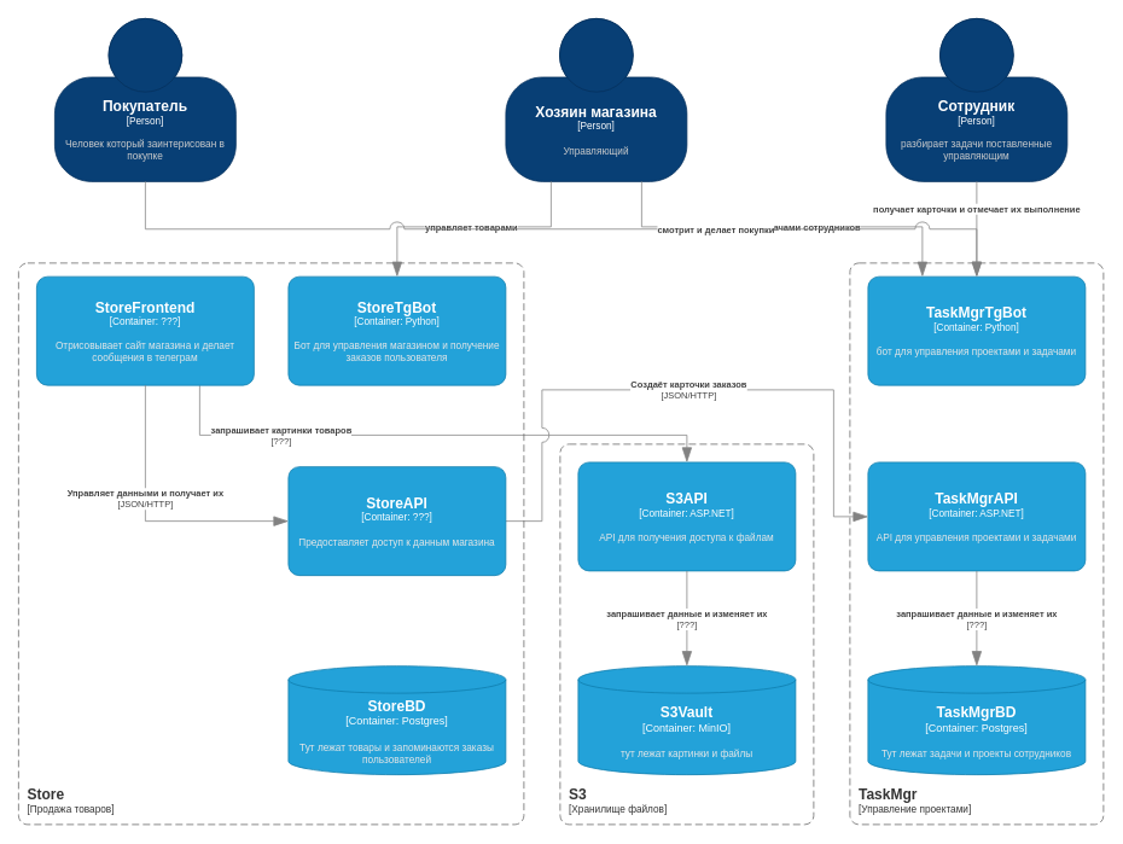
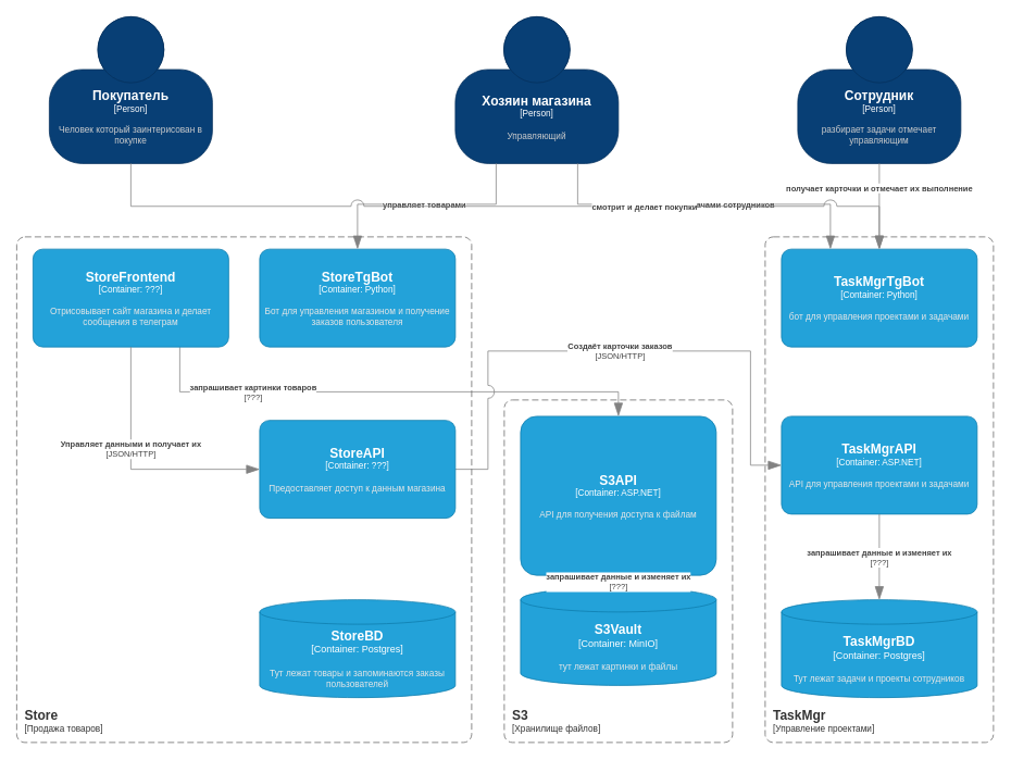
  <mxCell id="0" />
  <mxCell id="1" parent="0" />
  <mxCell id="2" value="&lt;div style=&quot;text-align: left&quot;&gt;&lt;div style=&quot;text-align: center&quot;&gt;&lt;b&gt;запрашивает картинки товаров&lt;/b&gt;&lt;/div&gt;&lt;div style=&quot;text-align: center&quot;&gt;[???]&lt;/div&gt;&lt;/div&gt;" style="endArrow=blockThin;html=1;fontSize=10;fontColor=#404040;strokeWidth=1;endFill=1;strokeColor=#828282;elbow=vertical;metaEdit=1;endSize=14;startSize=14;jumpStyle=arc;jumpSize=16;rounded=0;edgeStyle=orthogonalEdgeStyle;exitX=0.75;exitY=1;exitDx=0;exitDy=0;exitPerimeter=0;entryX=0.5;entryY=0;entryDx=0;entryDy=0;entryPerimeter=0;" parent="1" source="19" target="12" edge="1"><mxGeometry x="-0.534" width="240" relative="1" as="geometry"><mxPoint x="758" y="297.5" as="sourcePoint" /><mxPoint x="758" y="402.5" as="targetPoint" /><mxPoint as="offset" /><Array as="points"><mxPoint x="220" y="480" /><mxPoint x="758" y="480" /></Array></mxGeometry></mxCell>
  <mxCell id="3" value="" style="group" parent="1" vertex="1" connectable="0"><mxGeometry x="938" y="290" width="280" height="620" as="geometry" /></mxCell>
  <mxCell id="4" value="&lt;font style=&quot;font-size: 16px&quot;&gt;&lt;b&gt;TaskMgrBD&lt;/b&gt;&lt;/font&gt;&lt;div&gt;[Container:&amp;nbsp;Postgres]&lt;/div&gt;&lt;br&gt;&lt;div&gt;&lt;font style=&quot;font-size: 11px&quot;&gt;&lt;font color=&quot;#E6E6E6&quot;&gt;Тут лежат задачи и проекты сотрудников&lt;/font&gt;&lt;/div&gt;" style="shape=cylinder3;size=15;whiteSpace=wrap;html=1;boundedLbl=1;rounded=0;labelBackgroundColor=none;fillColor=#23A2D9;fontSize=12;fontColor=#ffffff;align=center;strokeColor=#0E7DAD;metaEdit=1;points=[[0.5,0,0],[1,0.25,0],[1,0.5,0],[1,0.75,0],[0.5,1,0],[0,0.75,0],[0,0.5,0],[0,0.25,0]];resizable=0;" parent="3" vertex="1"><mxGeometry x="20" y="445" width="240" height="120" as="geometry" /></mxCell>
  <mxCell id="5" value="&lt;font style=&quot;font-size: 16px&quot;&gt;&lt;b&gt;TaskMgrAPI&lt;/b&gt;&lt;/font&gt;&lt;div&gt;[Container: ASP.NET]&lt;/div&gt;&lt;br&gt;&lt;div&gt;&lt;font style=&quot;font-size: 11px&quot;&gt;&lt;font color=&quot;#E6E6E6&quot;&gt;API для управления проектами и задачами&lt;/font&gt;&lt;/div&gt;" style="rounded=1;whiteSpace=wrap;html=1;fontSize=11;labelBackgroundColor=none;fillColor=#23A2D9;fontColor=#ffffff;align=center;arcSize=10;strokeColor=#0E7DAD;metaEdit=1;resizable=0;points=[[0.25,0,0],[0.5,0,0],[0.75,0,0],[1,0.25,0],[1,0.5,0],[1,0.75,0],[0.75,1,0],[0.5,1,0],[0.25,1,0],[0,0.75,0],[0,0.5,0],[0,0.25,0]];" parent="3" vertex="1"><mxGeometry x="20" y="220" width="240" height="120" as="geometry" /></mxCell>
  <mxCell id="6" value="&lt;div style=&quot;text-align: left&quot;&gt;&lt;div style=&quot;text-align: center&quot;&gt;&lt;b&gt;запрашивает данные и изменяет их&lt;/b&gt;&lt;/div&gt;&lt;div style=&quot;text-align: center&quot;&gt;[???]&lt;/div&gt;&lt;/div&gt;" style="endArrow=blockThin;html=1;fontSize=10;fontColor=#404040;strokeWidth=1;endFill=1;strokeColor=#828282;elbow=vertical;metaEdit=1;endSize=14;startSize=14;jumpStyle=arc;jumpSize=16;rounded=0;edgeStyle=orthogonalEdgeStyle;exitX=0.5;exitY=1;exitDx=0;exitDy=0;exitPerimeter=0;entryX=0.5;entryY=0;entryDx=0;entryDy=0;entryPerimeter=0;" parent="3" source="5" target="4" edge="1"><mxGeometry width="240" relative="1" as="geometry"><mxPoint x="-200" y="350" as="sourcePoint" /><mxPoint x="-200" y="455" as="targetPoint" /></mxGeometry></mxCell>
  <mxCell id="7" value="&lt;font style=&quot;font-size: 16px&quot;&gt;&lt;b&gt;TaskMgrTgBot&lt;/b&gt;&lt;/font&gt;&lt;div&gt;[Container: Python]&lt;/div&gt;&lt;br&gt;&lt;div&gt;&lt;font style=&quot;font-size: 11px&quot;&gt;&lt;font color=&quot;#E6E6E6&quot;&gt;бот для управления проектами и задачами&lt;/font&gt;&lt;/div&gt;" style="rounded=1;whiteSpace=wrap;html=1;fontSize=11;labelBackgroundColor=none;fillColor=#23A2D9;fontColor=#ffffff;align=center;arcSize=10;strokeColor=#0E7DAD;metaEdit=1;resizable=0;points=[[0.25,0,0],[0.5,0,0],[0.75,0,0],[1,0.25,0],[1,0.5,0],[1,0.75,0],[0.75,1,0],[0.5,1,0],[0.25,1,0],[0,0.75,0],[0,0.5,0],[0,0.25,0]];" parent="3" vertex="1"><mxGeometry x="20" y="15" width="240" height="120" as="geometry" /></mxCell>
  <mxCell id="8" value="&lt;font style=&quot;font-size: 16px&quot;&gt;&lt;b&gt;&lt;div style=&quot;text-align: left&quot;&gt;TaskMgr&lt;/div&gt;&lt;/b&gt;&lt;/font&gt;&lt;div style=&quot;text-align: left&quot;&gt;[Управление проектами]&lt;/div&gt;" style="rounded=1;fontSize=11;whiteSpace=wrap;html=1;dashed=1;arcSize=20;fillColor=none;strokeColor=#666666;fontColor=#333333;labelBackgroundColor=none;align=left;verticalAlign=bottom;labelBorderColor=none;spacingTop=0;spacing=10;dashPattern=8 4;metaEdit=1;rotatable=0;perimeter=rectanglePerimeter;noLabel=0;labelPadding=0;allowArrows=0;connectable=0;expand=0;recursiveResize=0;editable=1;pointerEvents=0;absoluteArcSize=1;points=[[0.25,0,0],[0.5,0,0],[0.75,0,0],[1,0.25,0],[1,0.5,0],[1,0.75,0],[0.75,1,0],[0.5,1,0],[0.25,1,0],[0,0.75,0],[0,0.5,0],[0,0.25,0]];" parent="3" vertex="1"><mxGeometry width="280" height="620" as="geometry" /></mxCell>
  <mxCell id="9" value="" style="group" parent="1" vertex="1" connectable="0"><mxGeometry x="618" y="490" width="280" height="420" as="geometry" /></mxCell>
- <mxCell id="10" value="&lt;font style=&quot;font-size: 16px&quot;&gt;&lt;b&gt;S3Vault&lt;/b&gt;&lt;/font&gt;&lt;div&gt;[Container:&amp;nbsp;MinIO]&lt;/div&gt;&lt;br&gt;&lt;div&gt;&lt;font style=&quot;font-size: 11px&quot;&gt;&lt;font color=&quot;#E6E6E6&quot;&gt;тут лежат картинки и файлы&lt;/font&gt;&lt;/div&gt;" style="shape=cylinder3;size=15;whiteSpace=wrap;html=1;boundedLbl=1;rounded=0;labelBackgroundColor=none;fillColor=#23A2D9;fontSize=12;fontColor=#ffffff;align=center;strokeColor=#0E7DAD;metaEdit=1;points=[[0.5,0,0],[1,0.25,0],[1,0.5,0],[1,0.75,0],[0.5,1,0],[0,0.75,0],[0,0.5,0],[0,0.25,0]];resizable=0;" parent="9" vertex="1"><mxGeometry x="20" y="245" width="240" height="120" as="geometry" /></mxCell>
+ <mxCell id="10" value="&lt;font style=&quot;font-size: 16px&quot;&gt;&lt;b&gt;S3Vault&lt;/b&gt;&lt;/font&gt;&lt;div&gt;[Container:&amp;nbsp;MinIO]&lt;/div&gt;&lt;br&gt;&lt;div&gt;&lt;font style=&quot;font-size: 11px&quot;&gt;&lt;font color=&quot;#E6E6E6&quot;&gt;тут лежат картинки и файлы&lt;/font&gt;&lt;/div&gt;" style="shape=cylinder3;size=15;whiteSpace=wrap;html=1;boundedLbl=1;rounded=0;labelBackgroundColor=none;fillColor=#23A2D9;fontSize=12;fontColor=#ffffff;align=center;strokeColor=#0E7DAD;metaEdit=1;points=[[0.5,0,0],[1,0.25,0],[1,0.5,0],[1,0.75,0],[0.5,1,0],[0,0.75,0],[0,0.5,0],[0,0.25,0]];resizable=0;" parent="9" vertex="1"><mxGeometry x="20" y="230" width="240" height="120" as="geometry" /></mxCell>
  <mxCell id="11" value="&lt;font style=&quot;font-size: 16px&quot;&gt;&lt;b&gt;&lt;div style=&quot;text-align: left&quot;&gt;S3&lt;/div&gt;&lt;/b&gt;&lt;/font&gt;&lt;div style=&quot;text-align: left&quot;&gt;[Хранилище файлов]&lt;/div&gt;" style="rounded=1;fontSize=11;whiteSpace=wrap;html=1;dashed=1;arcSize=20;fillColor=none;strokeColor=#666666;fontColor=#333333;labelBackgroundColor=none;align=left;verticalAlign=bottom;labelBorderColor=none;spacingTop=0;spacing=10;dashPattern=8 4;metaEdit=1;rotatable=0;perimeter=rectanglePerimeter;noLabel=0;labelPadding=0;allowArrows=0;connectable=0;expand=0;recursiveResize=0;editable=1;pointerEvents=0;absoluteArcSize=1;points=[[0.25,0,0],[0.5,0,0],[0.75,0,0],[1,0.25,0],[1,0.5,0],[1,0.75,0],[0.75,1,0],[0.5,1,0],[0.25,1,0],[0,0.75,0],[0,0.5,0],[0,0.25,0]];" parent="9" vertex="1"><mxGeometry width="280" height="420" as="geometry" /></mxCell>
- <mxCell id="12" value="&lt;font style=&quot;font-size: 16px&quot;&gt;&lt;b&gt;S3API&lt;/b&gt;&lt;/font&gt;&lt;div&gt;[Container: ASP.NET]&lt;/div&gt;&lt;br&gt;&lt;div&gt;&lt;font style=&quot;font-size: 11px&quot;&gt;&lt;font color=&quot;#E6E6E6&quot;&gt;API для получения доступа к файлам&lt;/font&gt;&lt;/div&gt;" style="rounded=1;whiteSpace=wrap;html=1;fontSize=11;labelBackgroundColor=none;fillColor=#23A2D9;fontColor=#ffffff;align=center;arcSize=10;strokeColor=#0E7DAD;metaEdit=1;resizable=0;points=[[0.25,0,0],[0.5,0,0],[0.75,0,0],[1,0.25,0],[1,0.5,0],[1,0.75,0],[0.75,1,0],[0.5,1,0],[0.25,1,0],[0,0.75,0],[0,0.5,0],[0,0.25,0]];" parent="9" vertex="1"><mxGeometry x="20" y="20" width="240" height="120" as="geometry" /></mxCell>
+ <mxCell id="12" value="&lt;font style=&quot;font-size: 16px&quot;&gt;&lt;b&gt;S3API&lt;/b&gt;&lt;/font&gt;&lt;div&gt;[Container: ASP.NET]&lt;/div&gt;&lt;br&gt;&lt;div&gt;&lt;font style=&quot;font-size: 11px&quot;&gt;&lt;font color=&quot;#E6E6E6&quot;&gt;API для получения доступа к файлам&lt;/font&gt;&lt;/div&gt;" style="rounded=1;whiteSpace=wrap;html=1;fontSize=11;labelBackgroundColor=none;fillColor=#23A2D9;fontColor=#ffffff;align=center;arcSize=10;strokeColor=#0E7DAD;metaEdit=1;resizable=0;points=[[0.25,0,0],[0.5,0,0],[0.75,0,0],[1,0.25,0],[1,0.5,0],[1,0.75,0],[0.75,1,0],[0.5,1,0],[0.25,1,0],[0,0.75,0],[0,0.5,0],[0,0.25,0]];" parent="9" vertex="1"><mxGeometry x="20" y="20" width="240" height="195" as="geometry" /></mxCell>
  <mxCell id="13" value="&lt;div style=&quot;text-align: left&quot;&gt;&lt;div style=&quot;text-align: center&quot;&gt;&lt;b&gt;запрашивает данные и изменяет их&lt;/b&gt;&lt;/div&gt;&lt;div style=&quot;text-align: center&quot;&gt;[???]&lt;/div&gt;&lt;/div&gt;" style="endArrow=blockThin;html=1;fontSize=10;fontColor=#404040;strokeWidth=1;endFill=1;strokeColor=#828282;elbow=vertical;metaEdit=1;endSize=14;startSize=14;jumpStyle=arc;jumpSize=16;rounded=0;edgeStyle=orthogonalEdgeStyle;exitX=0.5;exitY=1;exitDx=0;exitDy=0;exitPerimeter=0;entryX=0.5;entryY=0;entryDx=0;entryDy=0;entryPerimeter=0;" parent="9" source="12" target="10" edge="1"><mxGeometry width="240" relative="1" as="geometry"><mxPoint x="230" y="145" as="sourcePoint" /><mxPoint x="230" y="245" as="targetPoint" /></mxGeometry></mxCell>
  <mxCell id="14" value="&lt;div style=&quot;text-align: left&quot;&gt;&lt;div style=&quot;text-align: center&quot;&gt;&lt;b&gt;Создаёт карточки заказов&lt;/b&gt;&lt;/div&gt;&lt;div style=&quot;text-align: center&quot;&gt;[JSON/HTTP]&lt;/div&gt;&lt;/div&gt;" style="endArrow=blockThin;html=1;fontSize=10;fontColor=#404040;strokeWidth=1;endFill=1;strokeColor=#828282;elbow=vertical;metaEdit=1;endSize=14;startSize=14;jumpStyle=arc;jumpSize=16;rounded=0;edgeStyle=orthogonalEdgeStyle;exitX=1;exitY=0.5;exitDx=0;exitDy=0;exitPerimeter=0;entryX=0;entryY=0.5;entryDx=0;entryDy=0;entryPerimeter=0;" parent="1" source="17" target="5" edge="1"><mxGeometry x="0.013" width="240" relative="1" as="geometry"><mxPoint x="448" y="435" as="sourcePoint" /><mxPoint x="448" y="525" as="targetPoint" /><Array as="points"><mxPoint x="598" y="575" /><mxPoint x="598" y="430" /><mxPoint x="920" y="430" /><mxPoint x="920" y="570" /></Array><mxPoint as="offset" /></mxGeometry></mxCell>
  <mxCell id="15" value="&lt;font style=&quot;font-size: 16px&quot;&gt;&lt;b&gt;Покупатель&lt;/b&gt;&lt;/font&gt;&lt;div&gt;[Person]&lt;/div&gt;&lt;br&gt;&lt;div&gt;&lt;font style=&quot;font-size: 11px&quot;&gt;&lt;font color=&quot;#cccccc&quot;&gt;Человек который заинтерисован в покупке&lt;/font&gt;&lt;/div&gt;" style="html=1;fontSize=11;dashed=0;whiteSpace=wrap;fillColor=#083F75;strokeColor=#06315C;fontColor=#ffffff;shape=mxgraph.c4.person2;align=center;metaEdit=1;points=[[0.5,0,0],[1,0.5,0],[1,0.75,0],[0.75,1,0],[0.5,1,0],[0.25,1,0],[0,0.75,0],[0,0.5,0]];resizable=0;" parent="1" vertex="1"><mxGeometry x="60" y="20" width="200" height="180" as="geometry" /></mxCell>
  <mxCell id="16" value="&lt;font style=&quot;font-size: 16px&quot;&gt;&lt;b&gt;StoreBD&lt;/b&gt;&lt;/font&gt;&lt;div&gt;[Container:&amp;nbsp;Postgres]&lt;/div&gt;&lt;br&gt;&lt;div&gt;&lt;font style=&quot;font-size: 11px&quot;&gt;&lt;font color=&quot;#E6E6E6&quot;&gt;Тут лежат товары и запоминаются заказы пользователей&lt;/font&gt;&lt;/div&gt;" style="shape=cylinder3;size=15;whiteSpace=wrap;html=1;boundedLbl=1;rounded=0;labelBackgroundColor=none;fillColor=#23A2D9;fontSize=12;fontColor=#ffffff;align=center;strokeColor=#0E7DAD;metaEdit=1;points=[[0.5,0,0],[1,0.25,0],[1,0.5,0],[1,0.75,0],[0.5,1,0],[0,0.75,0],[0,0.5,0],[0,0.25,0]];resizable=0;" parent="1" vertex="1"><mxGeometry x="318" y="735" width="240" height="120" as="geometry" /></mxCell>
  <mxCell id="17" value="&lt;font style=&quot;font-size: 16px&quot;&gt;&lt;b&gt;StoreAPI&lt;/b&gt;&lt;/font&gt;&lt;div&gt;[Container: ???]&lt;/div&gt;&lt;br&gt;&lt;div&gt;&lt;font style=&quot;font-size: 11px&quot;&gt;&lt;font color=&quot;#E6E6E6&quot;&gt;Предоставляет доступ к данным магазина&lt;/font&gt;&lt;/div&gt;" style="rounded=1;whiteSpace=wrap;html=1;fontSize=11;labelBackgroundColor=none;fillColor=#23A2D9;fontColor=#ffffff;align=center;arcSize=10;strokeColor=#0E7DAD;metaEdit=1;resizable=0;points=[[0.25,0,0],[0.5,0,0],[0.75,0,0],[1,0.25,0],[1,0.5,0],[1,0.75,0],[0.75,1,0],[0.5,1,0],[0.25,1,0],[0,0.75,0],[0,0.5,0],[0,0.25,0]];" parent="1" vertex="1"><mxGeometry x="318" y="515" width="240" height="120" as="geometry" /></mxCell>
  <mxCell id="18" value="&lt;font style=&quot;font-size: 16px&quot;&gt;&lt;b&gt;&lt;div style=&quot;text-align: left&quot;&gt;Store&lt;/div&gt;&lt;/b&gt;&lt;/font&gt;&lt;div style=&quot;text-align: left&quot;&gt;[Продажа товаров]&lt;/div&gt;" style="rounded=1;fontSize=11;whiteSpace=wrap;html=1;dashed=1;arcSize=20;fillColor=none;strokeColor=#666666;fontColor=#333333;labelBackgroundColor=none;align=left;verticalAlign=bottom;labelBorderColor=none;spacingTop=0;spacing=10;dashPattern=8 4;metaEdit=1;rotatable=0;perimeter=rectanglePerimeter;noLabel=0;labelPadding=0;allowArrows=0;connectable=0;expand=0;recursiveResize=0;editable=1;pointerEvents=0;absoluteArcSize=1;points=[[0.25,0,0],[0.5,0,0],[0.75,0,0],[1,0.25,0],[1,0.5,0],[1,0.75,0],[0.75,1,0],[0.5,1,0],[0.25,1,0],[0,0.75,0],[0,0.5,0],[0,0.25,0]];" parent="1" vertex="1"><mxGeometry x="20" y="290" width="558" height="620" as="geometry" /></mxCell>
  <mxCell id="19" value="&lt;font style=&quot;font-size: 16px&quot;&gt;&lt;b&gt;StoreFrontend&lt;/b&gt;&lt;/font&gt;&lt;div&gt;[Container: ???]&lt;/div&gt;&lt;br&gt;&lt;div&gt;&lt;font style=&quot;font-size: 11px&quot;&gt;&lt;font color=&quot;#E6E6E6&quot;&gt;Отрисовывает сайт магазина и делает сообщения в телеграм&lt;/font&gt;&lt;/div&gt;" style="rounded=1;whiteSpace=wrap;html=1;fontSize=11;labelBackgroundColor=none;fillColor=#23A2D9;fontColor=#ffffff;align=center;arcSize=10;strokeColor=#0E7DAD;metaEdit=1;resizable=0;points=[[0.25,0,0],[0.5,0,0],[0.75,0,0],[1,0.25,0],[1,0.5,0],[1,0.75,0],[0.75,1,0],[0.5,1,0],[0.25,1,0],[0,0.75,0],[0,0.5,0],[0,0.25,0]];" parent="1" vertex="1"><mxGeometry x="40" y="305" width="240" height="120" as="geometry" /></mxCell>
  <mxCell id="20" value="&lt;div style=&quot;text-align: left&quot;&gt;&lt;div style=&quot;text-align: center&quot;&gt;&lt;b&gt;Управляет данными и получает их&lt;/b&gt;&lt;/div&gt;&lt;div style=&quot;text-align: center&quot;&gt;[JSON/HTTP]&lt;/div&gt;&lt;/div&gt;" style="endArrow=blockThin;html=1;fontSize=10;fontColor=#404040;strokeWidth=1;endFill=1;strokeColor=#828282;elbow=vertical;metaEdit=1;endSize=14;startSize=14;jumpStyle=arc;jumpSize=16;rounded=0;edgeStyle=orthogonalEdgeStyle;exitX=0.5;exitY=1;exitDx=0;exitDy=0;exitPerimeter=0;entryX=0;entryY=0.5;entryDx=0;entryDy=0;entryPerimeter=0;" parent="1" source="19" target="17" edge="1"><mxGeometry x="-0.188" width="240" relative="1" as="geometry"><mxPoint x="538" y="485" as="sourcePoint" /><mxPoint x="778" y="485" as="targetPoint" /><mxPoint as="offset" /></mxGeometry></mxCell>
  <mxCell id="21" value="&lt;font style=&quot;font-size: 16px&quot;&gt;&lt;b&gt;StoreTgBot&lt;/b&gt;&lt;/font&gt;&lt;div&gt;[Container: Python]&lt;/div&gt;&lt;br&gt;&lt;div&gt;&lt;font style=&quot;font-size: 11px&quot;&gt;&lt;font color=&quot;#E6E6E6&quot;&gt;Бот для управления магазином и получение заказов пользователя&lt;/font&gt;&lt;/div&gt;" style="rounded=1;whiteSpace=wrap;html=1;fontSize=11;labelBackgroundColor=none;fillColor=#23A2D9;fontColor=#ffffff;align=center;arcSize=10;strokeColor=#0E7DAD;metaEdit=1;resizable=0;points=[[0.25,0,0],[0.5,0,0],[0.75,0,0],[1,0.25,0],[1,0.5,0],[1,0.75,0],[0.75,1,0],[0.5,1,0],[0.25,1,0],[0,0.75,0],[0,0.5,0],[0,0.25,0]];" parent="1" vertex="1"><mxGeometry x="318" y="305" width="240" height="120" as="geometry" /></mxCell>
  <mxCell id="22" value="&lt;font style=&quot;font-size: 16px&quot;&gt;&lt;b&gt;Хозяин магазина&lt;/b&gt;&lt;/font&gt;&lt;div&gt;[Person]&lt;/div&gt;&lt;br&gt;&lt;div&gt;&lt;font style=&quot;font-size: 11px&quot;&gt;&lt;font color=&quot;#cccccc&quot;&gt;Управляющий&lt;/font&gt;&lt;/div&gt;" style="html=1;fontSize=11;dashed=0;whiteSpace=wrap;fillColor=#083F75;strokeColor=#06315C;fontColor=#ffffff;shape=mxgraph.c4.person2;align=center;metaEdit=1;points=[[0.5,0,0],[1,0.5,0],[1,0.75,0],[0.75,1,0],[0.5,1,0],[0.25,1,0],[0,0.75,0],[0,0.5,0]];resizable=0;" parent="1" vertex="1"><mxGeometry x="558" y="20" width="200" height="180" as="geometry" /></mxCell>
- <mxCell id="23" value="&lt;font style=&quot;font-size: 16px&quot;&gt;&lt;b&gt;Сотрудник&lt;/b&gt;&lt;/font&gt;&lt;div&gt;[Person]&lt;/div&gt;&lt;br&gt;&lt;div&gt;&lt;font style=&quot;font-size: 11px&quot;&gt;&lt;font color=&quot;#cccccc&quot;&gt;разбирает задачи поставленные управляющим&lt;/font&gt;&lt;/div&gt;" style="html=1;fontSize=11;dashed=0;whiteSpace=wrap;fillColor=#083F75;strokeColor=#06315C;fontColor=#ffffff;shape=mxgraph.c4.person2;align=center;metaEdit=1;points=[[0.5,0,0],[1,0.5,0],[1,0.75,0],[0.75,1,0],[0.5,1,0],[0.25,1,0],[0,0.75,0],[0,0.5,0]];resizable=0;" parent="1" vertex="1"><mxGeometry x="978" y="20" width="200" height="180" as="geometry" /></mxCell>
+ <mxCell id="23" value="&lt;font style=&quot;font-size: 16px&quot;&gt;&lt;b&gt;Сотрудник&lt;/b&gt;&lt;/font&gt;&lt;div&gt;[Person]&lt;/div&gt;&lt;br&gt;&lt;div&gt;&lt;font style=&quot;font-size: 11px&quot;&gt;&lt;font color=&quot;#cccccc&quot;&gt;разбирает задачи отмечает управляющим&lt;/font&gt;&lt;/div&gt;" style="html=1;fontSize=11;dashed=0;whiteSpace=wrap;fillColor=#083F75;strokeColor=#06315C;fontColor=#ffffff;shape=mxgraph.c4.person2;align=center;metaEdit=1;points=[[0.5,0,0],[1,0.5,0],[1,0.75,0],[0.75,1,0],[0.5,1,0],[0.25,1,0],[0,0.75,0],[0,0.5,0]];resizable=0;" parent="1" vertex="1"><mxGeometry x="978" y="20" width="200" height="180" as="geometry" /></mxCell>
  <mxCell id="24" value="&lt;div style=&quot;text-align: left&quot;&gt;&lt;div style=&quot;text-align: center&quot;&gt;&lt;b&gt;управляет товарами&lt;/b&gt;&lt;/div&gt;" style="endArrow=blockThin;html=1;fontSize=10;fontColor=#404040;strokeWidth=1;endFill=1;strokeColor=#828282;elbow=vertical;metaEdit=1;endSize=14;startSize=14;jumpStyle=arc;jumpSize=16;rounded=0;edgeStyle=orthogonalEdgeStyle;exitX=0.25;exitY=1;exitDx=0;exitDy=0;exitPerimeter=0;entryX=0.5;entryY=0;entryDx=0;entryDy=0;entryPerimeter=0;" parent="1" source="22" target="21" edge="1"><mxGeometry width="240" relative="1" as="geometry"><mxPoint x="260" y="240" as="sourcePoint" /><mxPoint x="520" y="240" as="targetPoint" /><Array as="points"><mxPoint x="608" y="250" /><mxPoint x="438" y="250" /></Array></mxGeometry></mxCell>
  <mxCell id="25" value="&lt;div style=&quot;text-align: left&quot;&gt;&lt;div style=&quot;text-align: center&quot;&gt;&lt;b&gt;управляет задачами сотрудников&lt;/b&gt;&lt;/div&gt;" style="endArrow=blockThin;html=1;fontSize=10;fontColor=#404040;strokeWidth=1;endFill=1;strokeColor=#828282;elbow=vertical;metaEdit=1;endSize=14;startSize=14;jumpStyle=arc;jumpSize=16;rounded=0;edgeStyle=orthogonalEdgeStyle;exitX=0.75;exitY=1;exitDx=0;exitDy=0;exitPerimeter=0;entryX=0.25;entryY=0;entryDx=0;entryDy=0;entryPerimeter=0;" parent="1" source="22" target="7" edge="1"><mxGeometry width="240" relative="1" as="geometry"><mxPoint x="690" y="230" as="sourcePoint" /><mxPoint x="950" y="230" as="targetPoint" /><Array as="points"><mxPoint x="708" y="250" /><mxPoint x="1018" y="250" /></Array></mxGeometry></mxCell>
  <mxCell id="26" value="&lt;div style=&quot;text-align: left&quot;&gt;&lt;div style=&quot;text-align: center&quot;&gt;&lt;b&gt;смотрит и делает покупки&lt;/b&gt;&lt;/div&gt;" style="endArrow=blockThin;html=1;fontSize=10;fontColor=#404040;strokeWidth=1;endFill=1;strokeColor=#828282;elbow=vertical;metaEdit=1;endSize=14;startSize=14;jumpStyle=arc;jumpSize=16;rounded=0;edgeStyle=orthogonalEdgeStyle;exitX=0.5;exitY=1;exitDx=0;exitDy=0;exitPerimeter=0;" parent="1" source="15" target="7" edge="1"><mxGeometry x="0.333" width="240" relative="1" as="geometry"><mxPoint x="280" y="260" as="sourcePoint" /><mxPoint x="540" y="260" as="targetPoint" /><mxPoint as="offset" /></mxGeometry></mxCell>
  <mxCell id="27" value="&lt;div style=&quot;text-align: left&quot;&gt;&lt;div style=&quot;text-align: center&quot;&gt;&lt;b&gt;получает карточки и отмечает их выполнение&lt;/b&gt;&lt;/div&gt;" style="endArrow=blockThin;html=1;fontSize=10;fontColor=#404040;strokeWidth=1;endFill=1;strokeColor=#828282;elbow=vertical;metaEdit=1;endSize=14;startSize=14;jumpStyle=arc;jumpSize=16;rounded=0;edgeStyle=orthogonalEdgeStyle;exitX=0.5;exitY=1;exitDx=0;exitDy=0;exitPerimeter=0;entryX=0.5;entryY=0;entryDx=0;entryDy=0;entryPerimeter=0;" parent="1" source="23" target="7" edge="1"><mxGeometry x="-0.429" width="240" relative="1" as="geometry"><mxPoint x="290" y="119.5" as="sourcePoint" /><mxPoint x="550" y="119.5" as="targetPoint" /><mxPoint as="offset" /></mxGeometry></mxCell>
